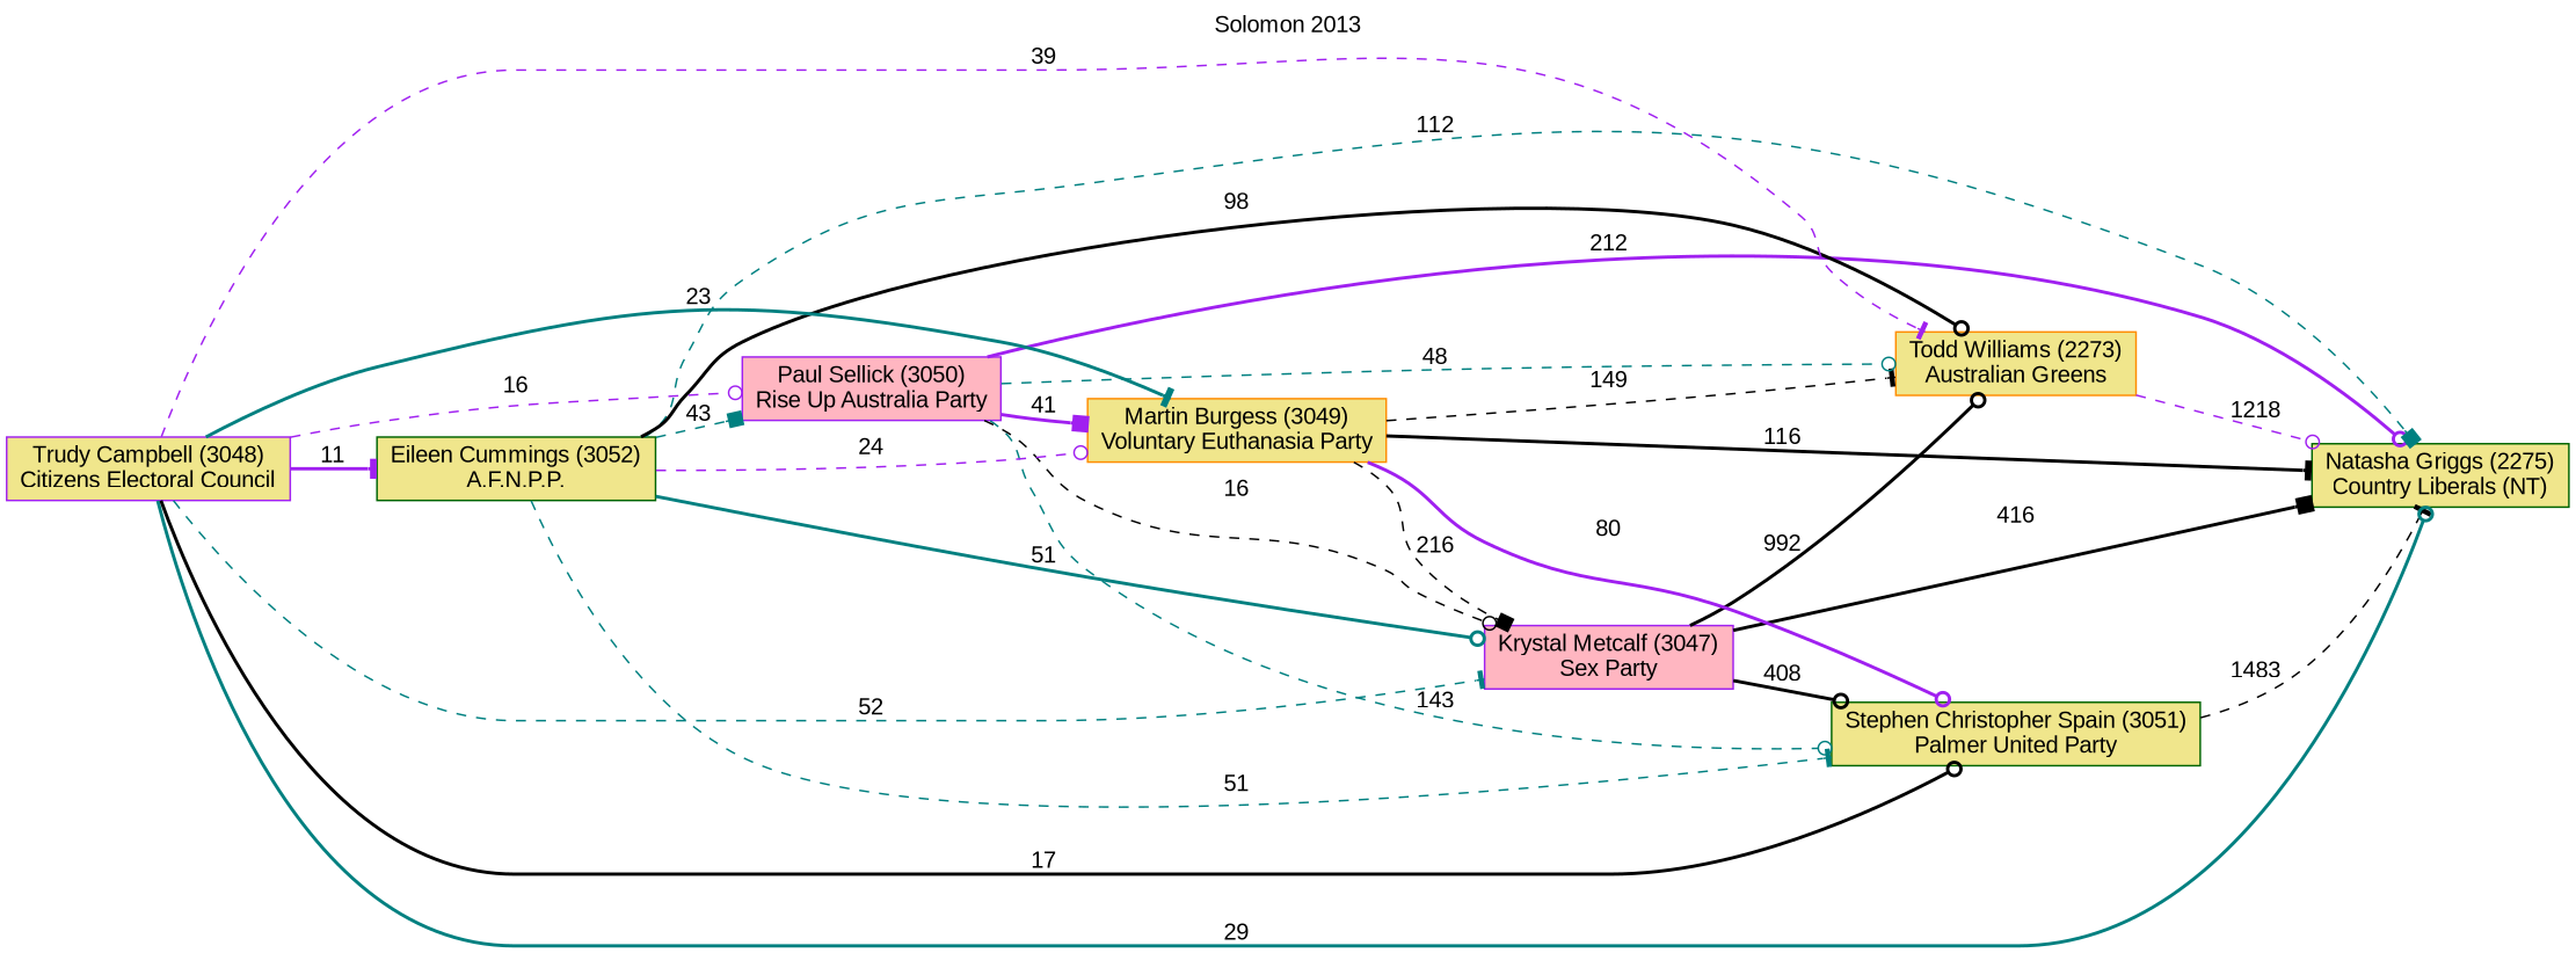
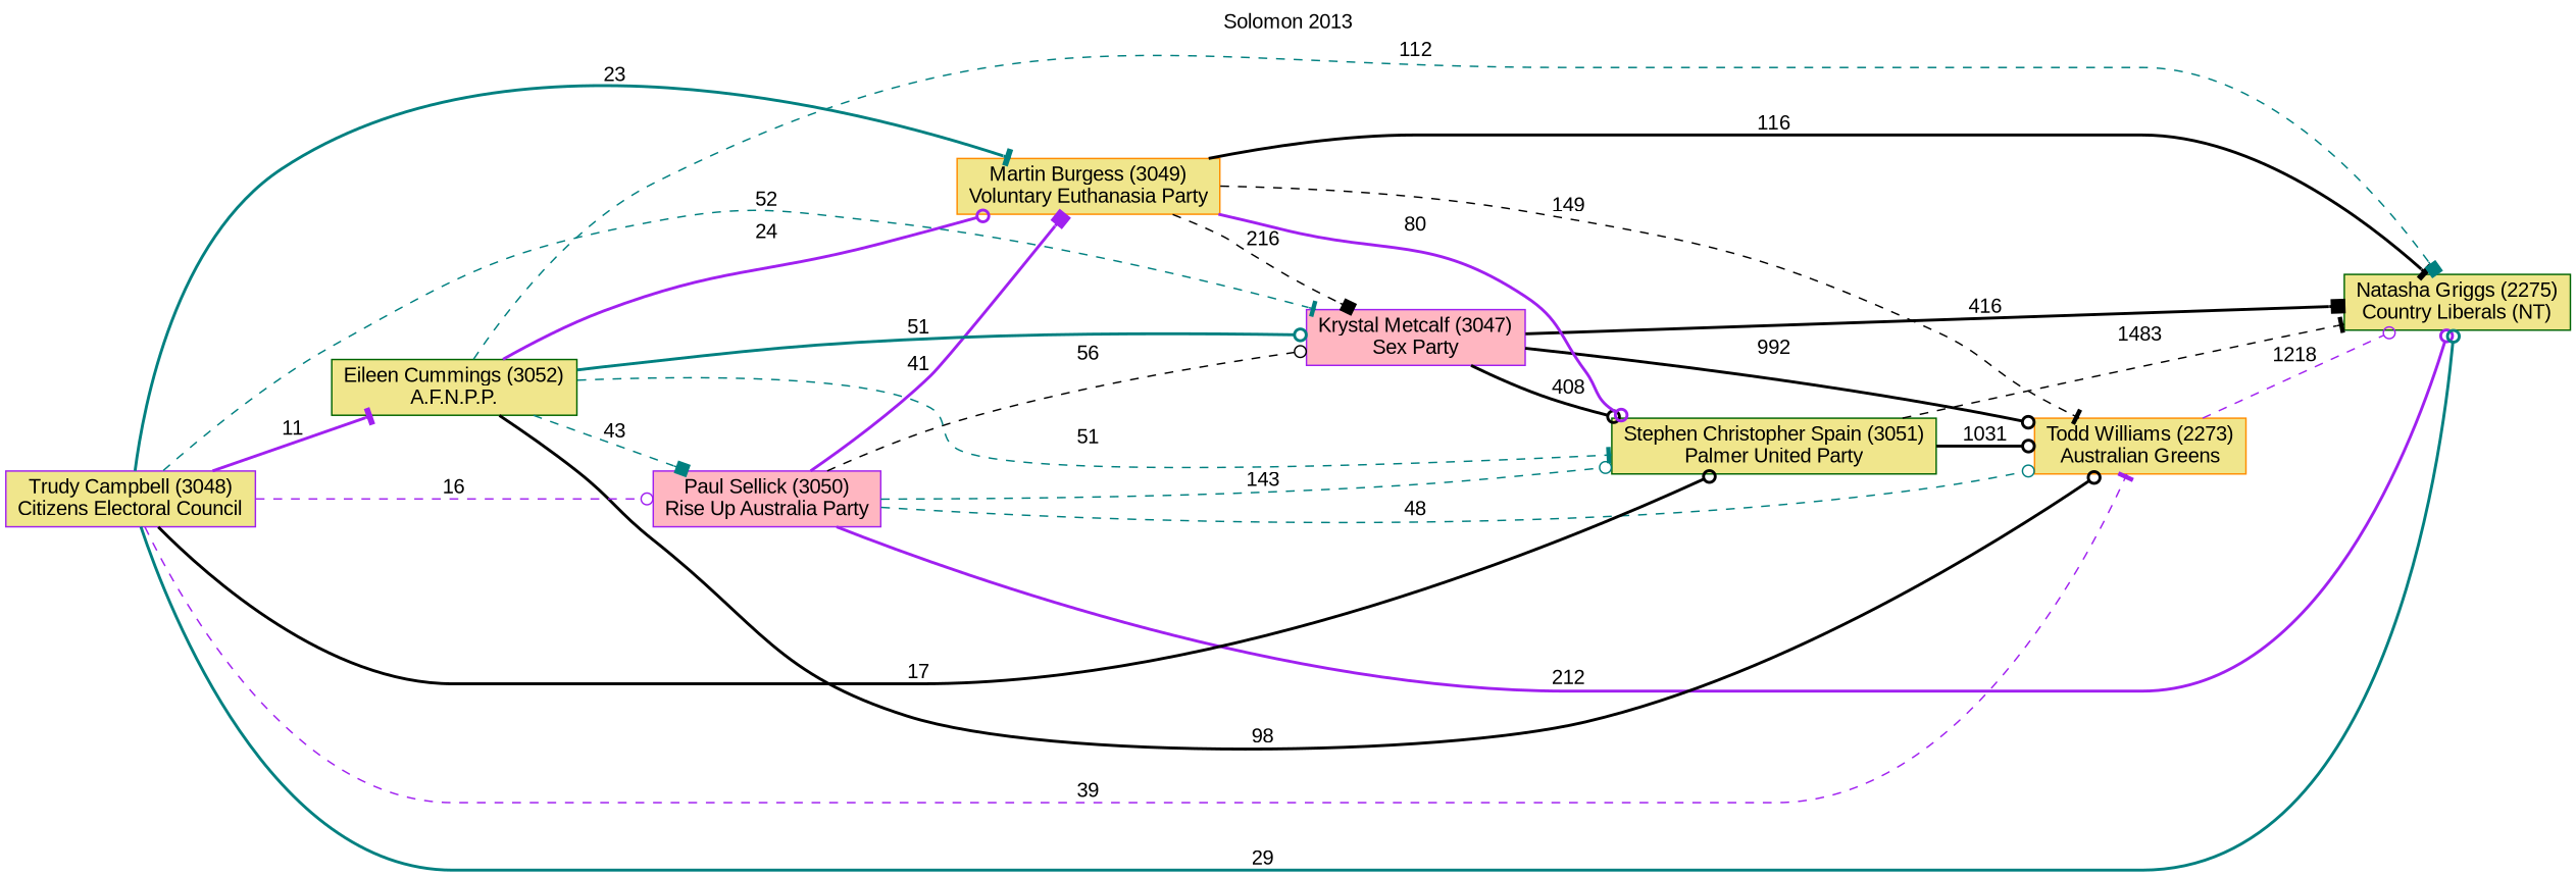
  digraph {
    fontname="Liberation Sans"
    label="Solomon 2013"
    labelloc=t
    mclimit=10
    rankdir=LR
    node [color=darkgreen fillcolor=khaki fontname="Liberation Sans" shape=box style=filled]
    edge [arrowhead=odot color=black fontname="Liberation Sans" style=bold]
    n1 [label="Natasha Griggs (2275)\nCountry Liberals (NT)"]
    n2 [color=darkorange label="Todd Williams (2273)\nAustralian Greens"]
    n3 [label="Stephen Christopher Spain (3051)\nPalmer United Party"]
    n4 [color=purple fillcolor=lightpink label="Krystal Metcalf (3047)\nSex Party"]
    n5 [color=darkorange label="Martin Burgess (3049)\nVoluntary Euthanasia Party"]
    n6 [color=purple fillcolor=lightpink label="Paul Sellick (3050)\nRise Up Australia Party"]
    n7 [label="Eileen Cummings (3052)\nA.F.N.P.P."]
    n8 [color=purple label="Trudy Campbell (3048)\nCitizens Electoral Council"]
    n2 -> n1 [color=purple label=1218 style=dashed]
    n3 -> n1 [arrowhead=tee label=1483 style=dashed]
+   n3 -> n2 [label=1031]
    n4 -> n1 [arrowhead=box label=416]
    n4 -> n2 [label=992]
    n4 -> n3 [label=408]
    n5 -> n1 [arrowhead=tee label=116]
    n5 -> n2 [arrowhead=tee label=149 style=dashed]
    n5 -> n3 [color=purple label=80]
    n5 -> n4 [arrowhead=box label=216 style=dashed]
    n6 -> n1 [color=purple label=212]
    n6 -> n2 [color=teal label=48 style=dashed]
    n6 -> n3 [color=teal label=143 style=dashed]
-   n6 -> n4 [label=16 style=dashed]
+   n6 -> n4 [label=56 style=dashed]
    n6 -> n5 [arrowhead=box color=purple label=41]
    n7 -> n1 [arrowhead=box color=teal label=112 style=dashed]
    n7 -> n2 [label=98]
    n7 -> n3 [arrowhead=tee color=teal label=51 style=dashed]
    n7 -> n4 [color=teal label=51]
-   n7 -> n5 [color=purple label=24 style=dashed]
+   n7 -> n5 [color=purple label=24]
    n7 -> n6 [arrowhead=box color=teal label=43 style=dashed]
    n8 -> n1 [color=teal label=29]
    n8 -> n2 [arrowhead=tee color=purple label=39 style=dashed]
    n8 -> n3 [label=17]
    n8 -> n4 [arrowhead=tee color=teal label=52 style=dashed]
    n8 -> n5 [arrowhead=tee color=teal label=23]
    n8 -> n6 [color=purple label=16 style=dashed]
    n8 -> n7 [arrowhead=tee color=purple label=11]
  }
